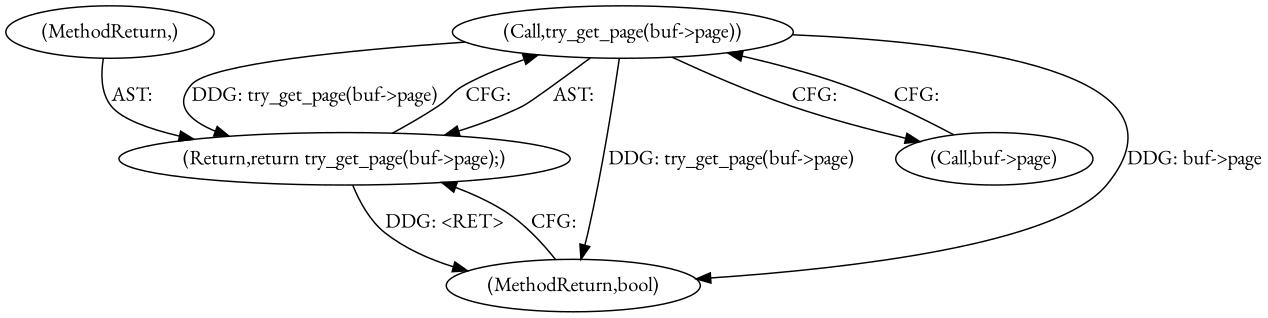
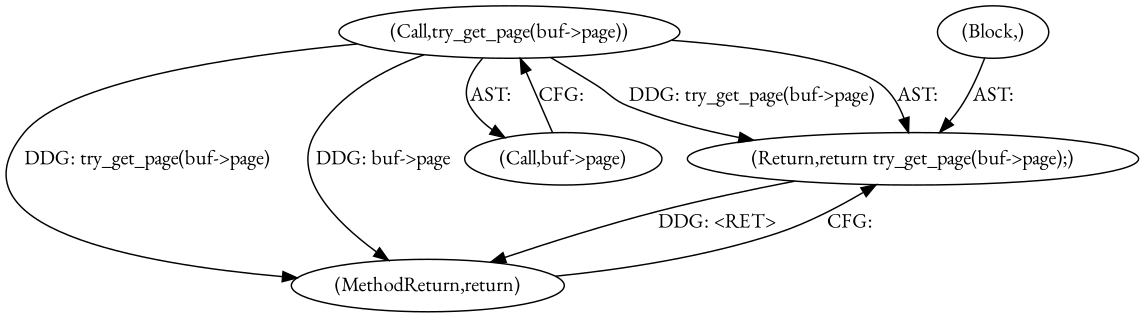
  digraph {
    fontname="EB Garamond"
    node [fontname="EB Garamond"]
    edge [fontname="EB Garamond"]
    n1 [label="(Call,try_get_page(buf->page))"]
    n2 [label="(Return,return try_get_page(buf->page);)"]
-   n3 [label="(MethodReturn,bool)"]
+   n3 [label="(MethodReturn,return)"]
    n4 [label="(Call,buf->page)"]
-   n5 [label="(MethodReturn,)"]
+   n5 [label="(Block,)"]
    n1 -> n2 [label="AST: "]
    n1 -> n2 [label="DDG: try_get_page(buf->page)"]
    n1 -> n3 [label="DDG: try_get_page(buf->page)"]
    n1 -> n3 [label="DDG: buf->page"]
-   n1 -> n4 [label="CFG: "]
-   n2 -> n1 [label="CFG: "]
+   n1 -> n4 [label="AST: "]
    n2 -> n3 [label="DDG: <RET>"]
    n3 -> n2 [label="CFG: "]
    n4 -> n1 [label="CFG: "]
    n5 -> n2 [label="AST: "]
  }
